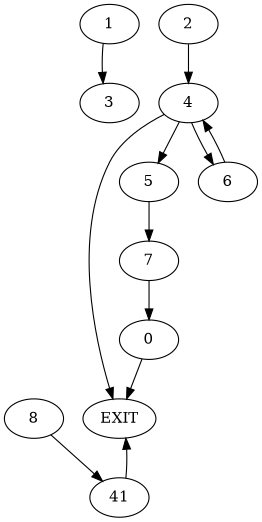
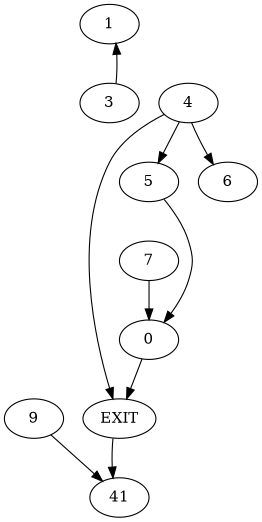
  digraph {
    1
    3
    n3 [label=EXIT]
-   2
    4
    5
    6
    7
    n9 [label=0]
    n10 [label=41]
-   8
-   1 -> 3
-   2 -> 4
+   8 [label=9]
+   3 -> 1
    4 -> n3
    4 -> 5
    4 -> 6
-   5 -> 7
-   6 -> 4
+   5 -> n9
    7 -> n9
    n9 -> n3
-   n10 -> n3
+   n3 -> n10
    8 -> n10
  }
